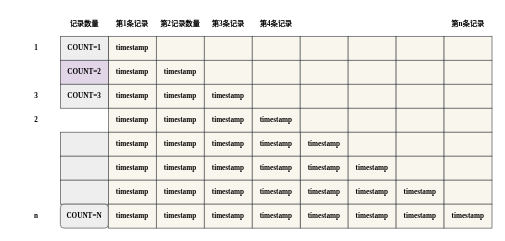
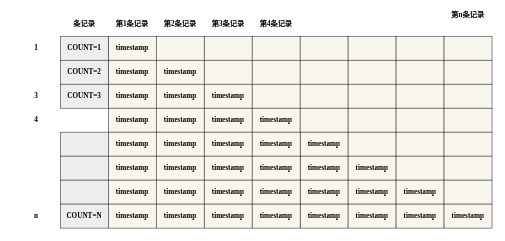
  <mxCell id="0" />
  <mxCell id="1" parent="0" />
  <mxCell id="2" value="timestamp" style="rounded=0;whiteSpace=wrap;html=1;fillColor=#f9f7ed;strokeColor=#36393d;fontFamily=Sarasa Fixed SC;fontStyle=1" parent="1" vertex="1"><mxGeometry x="180" y="60" width="80" height="40" as="geometry" /></mxCell>
  <mxCell id="3" value="COUNT=1" style="rounded=0;whiteSpace=wrap;html=1;fillColor=#eeeeee;strokeColor=#36393d;fontFamily=Sarasa Fixed SC;fontStyle=1" parent="1" vertex="1"><mxGeometry x="100" y="60" width="80" height="40" as="geometry" /></mxCell>
  <mxCell id="4" value="timestamp" style="rounded=0;whiteSpace=wrap;html=1;fillColor=#f9f7ed;strokeColor=#36393d;fontFamily=Sarasa Fixed SC;fontStyle=1" parent="1" vertex="1"><mxGeometry x="180" y="100" width="80" height="40" as="geometry" /></mxCell>
  <mxCell id="5" value="timestamp" style="rounded=0;whiteSpace=wrap;html=1;fillColor=#f9f7ed;strokeColor=#36393d;fontFamily=Sarasa Fixed SC;fontStyle=1" parent="1" vertex="1"><mxGeometry x="180" y="140" width="80" height="40" as="geometry" /></mxCell>
  <mxCell id="6" value="timestamp" style="rounded=0;whiteSpace=wrap;html=1;fillColor=#f9f7ed;strokeColor=#36393d;fontFamily=Sarasa Fixed SC;fontStyle=1" parent="1" vertex="1"><mxGeometry x="180" y="180" width="80" height="40" as="geometry" /></mxCell>
- <mxCell id="7" value="COUNT=2" style="rounded=0;whiteSpace=wrap;html=1;fillColor=#e1d5e7;strokeColor=#36393d;fontFamily=Sarasa Fixed SC;fontStyle=1;" parent="1" vertex="1"><mxGeometry x="100" y="100" width="80" height="40" as="geometry" /></mxCell>
+ <mxCell id="7" value="COUNT=2" style="rounded=0;whiteSpace=wrap;html=1;fillColor=#eeeeee;strokeColor=#36393d;fontFamily=Sarasa Fixed SC;fontStyle=1" parent="1" vertex="1"><mxGeometry x="100" y="100" width="80" height="40" as="geometry" /></mxCell>
  <mxCell id="8" value="COUNT=3" style="rounded=0;whiteSpace=wrap;html=1;fillColor=#eeeeee;strokeColor=#36393d;fontFamily=Sarasa Fixed SC;fontStyle=1" parent="1" vertex="1"><mxGeometry x="100" y="140" width="80" height="40" as="geometry" /></mxCell>
  <mxCell id="9" value="" style="rounded=0;whiteSpace=wrap;html=1;fillColor=#eeeeee;strokeColor=#36393d;fontFamily=Sarasa Fixed SC;fontStyle=1" parent="1" vertex="1"><mxGeometry x="100" y="220" width="80" height="40" as="geometry" /></mxCell>
  <mxCell id="10" value="" style="rounded=0;whiteSpace=wrap;html=1;fillColor=#eeeeee;strokeColor=#36393d;fontFamily=Sarasa Fixed SC;fontStyle=1" parent="1" vertex="1"><mxGeometry x="100" y="260" width="80" height="40" as="geometry" /></mxCell>
  <mxCell id="11" value="" style="rounded=0;whiteSpace=wrap;html=1;fillColor=#eeeeee;strokeColor=#36393d;fontFamily=Sarasa Fixed SC;fontStyle=1" parent="1" vertex="1"><mxGeometry x="100" y="300" width="80" height="40" as="geometry" /></mxCell>
- <mxCell id="12" value="COUNT=N" style="whiteSpace=wrap;html=1;fillColor=#eeeeee;strokeColor=#36393d;fontFamily=Sarasa Fixed SC;fontStyle=1;rounded=1;" parent="1" vertex="1"><mxGeometry x="100" y="340" width="80" height="40" as="geometry" /></mxCell>
+ <mxCell id="12" value="COUNT=N" style="rounded=0;whiteSpace=wrap;html=1;fillColor=#eeeeee;strokeColor=#36393d;fontFamily=Sarasa Fixed SC;fontStyle=1" parent="1" vertex="1"><mxGeometry x="100" y="340" width="80" height="40" as="geometry" /></mxCell>
  <mxCell id="13" value="" style="rounded=0;whiteSpace=wrap;html=1;fillColor=#f9f7ed;strokeColor=#36393d;fontFamily=Sarasa Fixed SC;fontStyle=1" parent="1" vertex="1"><mxGeometry x="260" y="60" width="80" height="40" as="geometry" /></mxCell>
  <mxCell id="14" value="timestamp" style="rounded=0;whiteSpace=wrap;html=1;fillColor=#f9f7ed;strokeColor=#36393d;fontFamily=Sarasa Fixed SC;fontStyle=1" parent="1" vertex="1"><mxGeometry x="260" y="100" width="80" height="40" as="geometry" /></mxCell>
  <mxCell id="15" value="timestamp" style="rounded=0;whiteSpace=wrap;html=1;fillColor=#f9f7ed;strokeColor=#36393d;fontFamily=Sarasa Fixed SC;fontStyle=1" parent="1" vertex="1"><mxGeometry x="260" y="140" width="80" height="40" as="geometry" /></mxCell>
  <mxCell id="16" value="timestamp" style="rounded=0;whiteSpace=wrap;html=1;fillColor=#f9f7ed;strokeColor=#36393d;fontFamily=Sarasa Fixed SC;fontStyle=1" parent="1" vertex="1"><mxGeometry x="260" y="180" width="80" height="40" as="geometry" /></mxCell>
  <mxCell id="17" value="" style="rounded=0;whiteSpace=wrap;html=1;fillColor=#f9f7ed;strokeColor=#36393d;fontFamily=Sarasa Fixed SC;fontStyle=1" parent="1" vertex="1"><mxGeometry x="340" y="60" width="80" height="40" as="geometry" /></mxCell>
  <mxCell id="18" value="" style="rounded=0;whiteSpace=wrap;html=1;fillColor=#f9f7ed;strokeColor=#36393d;fontFamily=Sarasa Fixed SC;fontStyle=1" parent="1" vertex="1"><mxGeometry x="340" y="100" width="80" height="40" as="geometry" /></mxCell>
  <mxCell id="19" value="timestamp" style="rounded=0;whiteSpace=wrap;html=1;fillColor=#f9f7ed;strokeColor=#36393d;fontFamily=Sarasa Fixed SC;fontStyle=1" parent="1" vertex="1"><mxGeometry x="340" y="140" width="80" height="40" as="geometry" /></mxCell>
  <mxCell id="20" value="timestamp" style="rounded=0;whiteSpace=wrap;html=1;fillColor=#f9f7ed;strokeColor=#36393d;fontFamily=Sarasa Fixed SC;fontStyle=1" parent="1" vertex="1"><mxGeometry x="340" y="180" width="80" height="40" as="geometry" /></mxCell>
  <mxCell id="21" value="" style="rounded=0;whiteSpace=wrap;html=1;fillColor=#f9f7ed;strokeColor=#36393d;fontFamily=Sarasa Fixed SC;fontStyle=1" parent="1" vertex="1"><mxGeometry x="420" y="60" width="80" height="40" as="geometry" /></mxCell>
  <mxCell id="22" value="" style="rounded=0;whiteSpace=wrap;html=1;fillColor=#f9f7ed;strokeColor=#36393d;fontFamily=Sarasa Fixed SC;fontStyle=1" parent="1" vertex="1"><mxGeometry x="420" y="100" width="80" height="40" as="geometry" /></mxCell>
  <mxCell id="23" value="" style="rounded=0;whiteSpace=wrap;html=1;fillColor=#f9f7ed;strokeColor=#36393d;fontFamily=Sarasa Fixed SC;fontStyle=1" parent="1" vertex="1"><mxGeometry x="420" y="140" width="80" height="40" as="geometry" /></mxCell>
  <mxCell id="24" value="timestamp" style="rounded=0;whiteSpace=wrap;html=1;fillColor=#f9f7ed;strokeColor=#36393d;fontFamily=Sarasa Fixed SC;fontStyle=1" parent="1" vertex="1"><mxGeometry x="420" y="180" width="80" height="40" as="geometry" /></mxCell>
  <mxCell id="25" value="" style="rounded=0;whiteSpace=wrap;html=1;fillColor=#f9f7ed;strokeColor=#36393d;fontFamily=Sarasa Fixed SC;fontStyle=1" parent="1" vertex="1"><mxGeometry x="500" y="60" width="80" height="40" as="geometry" /></mxCell>
  <mxCell id="26" value="" style="rounded=0;whiteSpace=wrap;html=1;fillColor=#f9f7ed;strokeColor=#36393d;fontFamily=Sarasa Fixed SC;fontStyle=1" parent="1" vertex="1"><mxGeometry x="500" y="100" width="80" height="40" as="geometry" /></mxCell>
  <mxCell id="27" value="" style="rounded=0;whiteSpace=wrap;html=1;fillColor=#f9f7ed;strokeColor=#36393d;fontFamily=Sarasa Fixed SC;fontStyle=1" parent="1" vertex="1"><mxGeometry x="500" y="140" width="80" height="40" as="geometry" /></mxCell>
  <mxCell id="28" value="" style="rounded=0;whiteSpace=wrap;html=1;fillColor=#f9f7ed;strokeColor=#36393d;fontFamily=Sarasa Fixed SC;fontStyle=1" parent="1" vertex="1"><mxGeometry x="500" y="180" width="80" height="40" as="geometry" /></mxCell>
  <mxCell id="29" value="timestamp" style="rounded=0;whiteSpace=wrap;html=1;fillColor=#f9f7ed;strokeColor=#36393d;fontFamily=Sarasa Fixed SC;fontStyle=1" parent="1" vertex="1"><mxGeometry x="500" y="220" width="80" height="40" as="geometry" /></mxCell>
  <mxCell id="30" value="timestamp" style="rounded=0;whiteSpace=wrap;html=1;fillColor=#f9f7ed;strokeColor=#36393d;fontFamily=Sarasa Fixed SC;fontStyle=1" parent="1" vertex="1"><mxGeometry x="500" y="260" width="80" height="40" as="geometry" /></mxCell>
  <mxCell id="31" value="timestamp" style="rounded=0;whiteSpace=wrap;html=1;fillColor=#f9f7ed;strokeColor=#36393d;fontFamily=Sarasa Fixed SC;fontStyle=1" parent="1" vertex="1"><mxGeometry x="500" y="300" width="80" height="40" as="geometry" /></mxCell>
  <mxCell id="32" value="timestamp" style="rounded=0;whiteSpace=wrap;html=1;fillColor=#f9f7ed;strokeColor=#36393d;fontFamily=Sarasa Fixed SC;fontStyle=1" parent="1" vertex="1"><mxGeometry x="500" y="340" width="80" height="40" as="geometry" /></mxCell>
  <mxCell id="33" value="" style="rounded=0;whiteSpace=wrap;html=1;fillColor=#f9f7ed;strokeColor=#36393d;fontFamily=Sarasa Fixed SC;fontStyle=1" parent="1" vertex="1"><mxGeometry x="580" y="60" width="80" height="40" as="geometry" /></mxCell>
  <mxCell id="34" value="" style="rounded=0;whiteSpace=wrap;html=1;fillColor=#f9f7ed;strokeColor=#36393d;fontFamily=Sarasa Fixed SC;fontStyle=1" parent="1" vertex="1"><mxGeometry x="580" y="100" width="80" height="40" as="geometry" /></mxCell>
  <mxCell id="35" value="" style="rounded=0;whiteSpace=wrap;html=1;fillColor=#f9f7ed;strokeColor=#36393d;fontFamily=Sarasa Fixed SC;fontStyle=1" parent="1" vertex="1"><mxGeometry x="580" y="140" width="80" height="40" as="geometry" /></mxCell>
  <mxCell id="36" value="" style="rounded=0;whiteSpace=wrap;html=1;fillColor=#f9f7ed;strokeColor=#36393d;fontFamily=Sarasa Fixed SC;fontStyle=1" parent="1" vertex="1"><mxGeometry x="580" y="180" width="80" height="40" as="geometry" /></mxCell>
  <mxCell id="37" value="" style="rounded=0;whiteSpace=wrap;html=1;fillColor=#f9f7ed;strokeColor=#36393d;fontFamily=Sarasa Fixed SC;fontStyle=1" parent="1" vertex="1"><mxGeometry x="580" y="220" width="80" height="40" as="geometry" /></mxCell>
  <mxCell id="38" value="timestamp" style="rounded=0;whiteSpace=wrap;html=1;fillColor=#f9f7ed;strokeColor=#36393d;fontFamily=Sarasa Fixed SC;fontStyle=1" parent="1" vertex="1"><mxGeometry x="580" y="260" width="80" height="40" as="geometry" /></mxCell>
  <mxCell id="39" value="timestamp" style="rounded=0;whiteSpace=wrap;html=1;fillColor=#f9f7ed;strokeColor=#36393d;fontFamily=Sarasa Fixed SC;fontStyle=1" parent="1" vertex="1"><mxGeometry x="580" y="300" width="80" height="40" as="geometry" /></mxCell>
  <mxCell id="40" value="timestamp" style="rounded=0;whiteSpace=wrap;html=1;fillColor=#f9f7ed;strokeColor=#36393d;fontFamily=Sarasa Fixed SC;fontStyle=1" parent="1" vertex="1"><mxGeometry x="580" y="340" width="80" height="40" as="geometry" /></mxCell>
  <mxCell id="41" value="" style="rounded=0;whiteSpace=wrap;html=1;fillColor=#f9f7ed;strokeColor=#36393d;fontFamily=Sarasa Fixed SC;fontStyle=1" parent="1" vertex="1"><mxGeometry x="660" y="60" width="80" height="40" as="geometry" /></mxCell>
  <mxCell id="42" value="" style="rounded=0;whiteSpace=wrap;html=1;fillColor=#f9f7ed;strokeColor=#36393d;fontFamily=Sarasa Fixed SC;fontStyle=1" parent="1" vertex="1"><mxGeometry x="660" y="100" width="80" height="40" as="geometry" /></mxCell>
  <mxCell id="43" value="" style="rounded=0;whiteSpace=wrap;html=1;fillColor=#f9f7ed;strokeColor=#36393d;fontFamily=Sarasa Fixed SC;fontStyle=1" parent="1" vertex="1"><mxGeometry x="660" y="140" width="80" height="40" as="geometry" /></mxCell>
  <mxCell id="44" value="" style="rounded=0;whiteSpace=wrap;html=1;fillColor=#f9f7ed;strokeColor=#36393d;fontFamily=Sarasa Fixed SC;fontStyle=1" parent="1" vertex="1"><mxGeometry x="660" y="180" width="80" height="40" as="geometry" /></mxCell>
  <mxCell id="45" value="" style="rounded=0;whiteSpace=wrap;html=1;fillColor=#f9f7ed;strokeColor=#36393d;fontFamily=Sarasa Fixed SC;fontStyle=1" parent="1" vertex="1"><mxGeometry x="660" y="220" width="80" height="40" as="geometry" /></mxCell>
  <mxCell id="46" value="" style="rounded=0;whiteSpace=wrap;html=1;fillColor=#f9f7ed;strokeColor=#36393d;fontFamily=Sarasa Fixed SC;fontStyle=1" parent="1" vertex="1"><mxGeometry x="660" y="260" width="80" height="40" as="geometry" /></mxCell>
  <mxCell id="47" value="timestamp" style="rounded=0;whiteSpace=wrap;html=1;fillColor=#f9f7ed;strokeColor=#36393d;fontFamily=Sarasa Fixed SC;fontStyle=1" parent="1" vertex="1"><mxGeometry x="660" y="300" width="80" height="40" as="geometry" /></mxCell>
  <mxCell id="48" value="timestamp" style="rounded=0;whiteSpace=wrap;html=1;fillColor=#f9f7ed;strokeColor=#36393d;fontFamily=Sarasa Fixed SC;fontStyle=1" parent="1" vertex="1"><mxGeometry x="660" y="340" width="80" height="40" as="geometry" /></mxCell>
  <mxCell id="49" value="" style="rounded=0;whiteSpace=wrap;html=1;fillColor=#f9f7ed;strokeColor=#36393d;fontFamily=Sarasa Fixed SC;fontStyle=1" parent="1" vertex="1"><mxGeometry x="740" y="60" width="80" height="40" as="geometry" /></mxCell>
  <mxCell id="50" value="" style="rounded=0;whiteSpace=wrap;html=1;fillColor=#f9f7ed;strokeColor=#36393d;fontFamily=Sarasa Fixed SC;fontStyle=1" parent="1" vertex="1"><mxGeometry x="740" y="100" width="80" height="40" as="geometry" /></mxCell>
  <mxCell id="51" value="" style="rounded=0;whiteSpace=wrap;html=1;fillColor=#f9f7ed;strokeColor=#36393d;fontFamily=Sarasa Fixed SC;fontStyle=1" parent="1" vertex="1"><mxGeometry x="740" y="140" width="80" height="40" as="geometry" /></mxCell>
  <mxCell id="52" value="" style="rounded=0;whiteSpace=wrap;html=1;fillColor=#f9f7ed;strokeColor=#36393d;fontFamily=Sarasa Fixed SC;fontStyle=1" parent="1" vertex="1"><mxGeometry x="740" y="180" width="80" height="40" as="geometry" /></mxCell>
  <mxCell id="53" value="" style="rounded=0;whiteSpace=wrap;html=1;fillColor=#f9f7ed;strokeColor=#36393d;fontFamily=Sarasa Fixed SC;fontStyle=1" parent="1" vertex="1"><mxGeometry x="740" y="220" width="80" height="40" as="geometry" /></mxCell>
  <mxCell id="54" value="" style="rounded=0;whiteSpace=wrap;html=1;fillColor=#f9f7ed;strokeColor=#36393d;fontFamily=Sarasa Fixed SC;fontStyle=1" parent="1" vertex="1"><mxGeometry x="740" y="260" width="80" height="40" as="geometry" /></mxCell>
  <mxCell id="55" value="" style="rounded=0;whiteSpace=wrap;html=1;fillColor=#f9f7ed;strokeColor=#36393d;fontFamily=Sarasa Fixed SC;fontStyle=1" parent="1" vertex="1"><mxGeometry x="740" y="300" width="80" height="40" as="geometry" /></mxCell>
  <mxCell id="56" value="timestamp" style="rounded=0;whiteSpace=wrap;html=1;fillColor=#f9f7ed;strokeColor=#36393d;fontFamily=Sarasa Fixed SC;fontStyle=1" parent="1" vertex="1"><mxGeometry x="740" y="340" width="80" height="40" as="geometry" /></mxCell>
  <mxCell id="57" value="1" style="text;html=1;strokeColor=none;fillColor=none;align=center;verticalAlign=middle;whiteSpace=wrap;rounded=0;fontFamily=Sarasa Fixed SC;fontStyle=1" parent="1" vertex="1"><mxGeometry y="60" width="80" height="40" as="geometry" x="20" /></mxCell>
  <mxCell id="58" value="3" style="text;html=1;strokeColor=none;fillColor=none;align=center;verticalAlign=middle;whiteSpace=wrap;rounded=0;fontFamily=Sarasa Fixed SC;fontStyle=1" parent="1" vertex="1"><mxGeometry y="140" width="80" height="40" as="geometry" x="20" /></mxCell>
- <mxCell id="59" value="2" style="text;html=1;strokeColor=none;fillColor=none;align=center;verticalAlign=middle;whiteSpace=wrap;rounded=0;fontFamily=Sarasa Fixed SC;fontStyle=1" parent="1" vertex="1"><mxGeometry y="180" width="80" height="40" as="geometry" x="20" /></mxCell>
+ <mxCell id="59" value="4" style="text;html=1;strokeColor=none;fillColor=none;align=center;verticalAlign=middle;whiteSpace=wrap;rounded=0;fontFamily=Sarasa Fixed SC;fontStyle=1" parent="1" vertex="1"><mxGeometry y="180" width="80" height="40" as="geometry" x="20" /></mxCell>
  <mxCell id="60" value="n" style="text;html=1;strokeColor=none;fillColor=none;align=center;verticalAlign=middle;whiteSpace=wrap;rounded=0;fontFamily=Sarasa Fixed SC;fontStyle=1" parent="1" vertex="1"><mxGeometry y="340" width="80" height="40" as="geometry" x="20" /></mxCell>
- <mxCell id="61" value="记录数量" style="text;html=1;strokeColor=none;fillColor=none;align=center;verticalAlign=middle;whiteSpace=wrap;rounded=0;fontFamily=Sarasa Fixed SC;fontStyle=1" parent="1" vertex="1"><mxGeometry x="100" y="20" width="80" height="40" as="geometry" /></mxCell>
+ <mxCell id="61" value="条记录" style="text;html=1;strokeColor=none;fillColor=none;align=center;verticalAlign=middle;whiteSpace=wrap;rounded=0;fontFamily=Sarasa Fixed SC;fontStyle=1" parent="1" vertex="1"><mxGeometry x="100" y="20" width="80" height="40" as="geometry" /></mxCell>
  <mxCell id="62" value="第1条记录" style="text;html=1;strokeColor=none;fillColor=none;align=center;verticalAlign=middle;whiteSpace=wrap;rounded=0;fontFamily=Sarasa Fixed SC;fontStyle=1" parent="1" vertex="1"><mxGeometry x="180" y="20" width="80" height="40" as="geometry" /></mxCell>
- <mxCell id="63" value="第2记录数量" style="text;html=1;strokeColor=none;fillColor=none;align=center;verticalAlign=middle;whiteSpace=wrap;rounded=0;fontFamily=Sarasa Fixed SC;fontStyle=1" parent="1" vertex="1"><mxGeometry x="260" y="20" width="80" height="40" as="geometry" /></mxCell>
+ <mxCell id="63" value="第2条记录" style="text;html=1;strokeColor=none;fillColor=none;align=center;verticalAlign=middle;whiteSpace=wrap;rounded=0;fontFamily=Sarasa Fixed SC;fontStyle=1" parent="1" vertex="1"><mxGeometry x="260" y="20" width="80" height="40" as="geometry" /></mxCell>
  <mxCell id="64" value="第3条记录" style="text;html=1;strokeColor=none;fillColor=none;align=center;verticalAlign=middle;whiteSpace=wrap;rounded=0;fontFamily=Sarasa Fixed SC;fontStyle=1" parent="1" vertex="1"><mxGeometry x="340" y="20" width="80" height="40" as="geometry" /></mxCell>
  <mxCell id="65" value="第4条记录" style="text;html=1;strokeColor=none;fillColor=none;align=center;verticalAlign=middle;whiteSpace=wrap;rounded=0;fontFamily=Sarasa Fixed SC;fontStyle=1" parent="1" vertex="1"><mxGeometry x="420" y="20" width="80" height="40" as="geometry" /></mxCell>
- <mxCell id="66" value="第n条记录" style="text;html=1;strokeColor=none;fillColor=none;align=center;verticalAlign=middle;whiteSpace=wrap;rounded=0;fontFamily=Sarasa Fixed SC;fontStyle=1" parent="1" vertex="1"><mxGeometry x="740" y="20" width="80" height="40" as="geometry" /></mxCell>
+ <mxCell id="66" value="第n条记录" style="text;html=1;strokeColor=none;fillColor=none;align=center;verticalAlign=middle;whiteSpace=wrap;rounded=0;fontFamily=Sarasa Fixed SC;fontStyle=1" parent="1" vertex="1"><mxGeometry x="740" y="5" width="80" height="40" as="geometry" /></mxCell>
  <mxCell id="67" value="timestamp" style="rounded=0;whiteSpace=wrap;html=1;fillColor=#f9f7ed;strokeColor=#36393d;fontFamily=Sarasa Fixed SC;fontStyle=1" parent="1" vertex="1"><mxGeometry x="180" y="220" width="80" height="40" as="geometry" /></mxCell>
  <mxCell id="68" value="timestamp" style="rounded=0;whiteSpace=wrap;html=1;fillColor=#f9f7ed;strokeColor=#36393d;fontFamily=Sarasa Fixed SC;fontStyle=1" parent="1" vertex="1"><mxGeometry x="260" y="220" width="80" height="40" as="geometry" /></mxCell>
  <mxCell id="69" value="timestamp" style="rounded=0;whiteSpace=wrap;html=1;fillColor=#f9f7ed;strokeColor=#36393d;fontFamily=Sarasa Fixed SC;fontStyle=1" parent="1" vertex="1"><mxGeometry x="340" y="220" width="80" height="40" as="geometry" /></mxCell>
  <mxCell id="70" value="timestamp" style="rounded=0;whiteSpace=wrap;html=1;fillColor=#f9f7ed;strokeColor=#36393d;fontFamily=Sarasa Fixed SC;fontStyle=1" parent="1" vertex="1"><mxGeometry x="420" y="220" width="80" height="40" as="geometry" /></mxCell>
  <mxCell id="71" value="timestamp" style="rounded=0;whiteSpace=wrap;html=1;fillColor=#f9f7ed;strokeColor=#36393d;fontFamily=Sarasa Fixed SC;fontStyle=1" parent="1" vertex="1"><mxGeometry x="180" y="260" width="80" height="40" as="geometry" /></mxCell>
  <mxCell id="72" value="timestamp" style="rounded=0;whiteSpace=wrap;html=1;fillColor=#f9f7ed;strokeColor=#36393d;fontFamily=Sarasa Fixed SC;fontStyle=1" parent="1" vertex="1"><mxGeometry x="260" y="260" width="80" height="40" as="geometry" /></mxCell>
  <mxCell id="73" value="timestamp" style="rounded=0;whiteSpace=wrap;html=1;fillColor=#f9f7ed;strokeColor=#36393d;fontFamily=Sarasa Fixed SC;fontStyle=1" parent="1" vertex="1"><mxGeometry x="340" y="260" width="80" height="40" as="geometry" /></mxCell>
  <mxCell id="74" value="timestamp" style="rounded=0;whiteSpace=wrap;html=1;fillColor=#f9f7ed;strokeColor=#36393d;fontFamily=Sarasa Fixed SC;fontStyle=1" parent="1" vertex="1"><mxGeometry x="420" y="260" width="80" height="40" as="geometry" /></mxCell>
  <mxCell id="75" value="timestamp" style="rounded=0;whiteSpace=wrap;html=1;fillColor=#f9f7ed;strokeColor=#36393d;fontFamily=Sarasa Fixed SC;fontStyle=1" parent="1" vertex="1"><mxGeometry x="180" y="300" width="80" height="40" as="geometry" /></mxCell>
  <mxCell id="76" value="timestamp" style="rounded=0;whiteSpace=wrap;html=1;fillColor=#f9f7ed;strokeColor=#36393d;fontFamily=Sarasa Fixed SC;fontStyle=1" parent="1" vertex="1"><mxGeometry x="260" y="300" width="80" height="40" as="geometry" /></mxCell>
  <mxCell id="77" value="timestamp" style="rounded=0;whiteSpace=wrap;html=1;fillColor=#f9f7ed;strokeColor=#36393d;fontFamily=Sarasa Fixed SC;fontStyle=1" parent="1" vertex="1"><mxGeometry x="340" y="300" width="80" height="40" as="geometry" /></mxCell>
  <mxCell id="78" value="timestamp" style="rounded=0;whiteSpace=wrap;html=1;fillColor=#f9f7ed;strokeColor=#36393d;fontFamily=Sarasa Fixed SC;fontStyle=1" parent="1" vertex="1"><mxGeometry x="420" y="300" width="80" height="40" as="geometry" /></mxCell>
  <mxCell id="79" value="timestamp" style="rounded=0;whiteSpace=wrap;html=1;fillColor=#f9f7ed;strokeColor=#36393d;fontFamily=Sarasa Fixed SC;fontStyle=1" parent="1" vertex="1"><mxGeometry x="180" y="340" width="80" height="40" as="geometry" /></mxCell>
  <mxCell id="80" value="timestamp" style="rounded=0;whiteSpace=wrap;html=1;fillColor=#f9f7ed;strokeColor=#36393d;fontFamily=Sarasa Fixed SC;fontStyle=1" parent="1" vertex="1"><mxGeometry x="260" y="340" width="80" height="40" as="geometry" /></mxCell>
  <mxCell id="81" value="timestamp" style="rounded=0;whiteSpace=wrap;html=1;fillColor=#f9f7ed;strokeColor=#36393d;fontFamily=Sarasa Fixed SC;fontStyle=1" parent="1" vertex="1"><mxGeometry x="340" y="340" width="80" height="40" as="geometry" /></mxCell>
  <mxCell id="82" value="timestamp" style="rounded=0;whiteSpace=wrap;html=1;fillColor=#f9f7ed;strokeColor=#36393d;fontFamily=Sarasa Fixed SC;fontStyle=1" parent="1" vertex="1"><mxGeometry x="420" y="340" width="80" height="40" as="geometry" /></mxCell>
